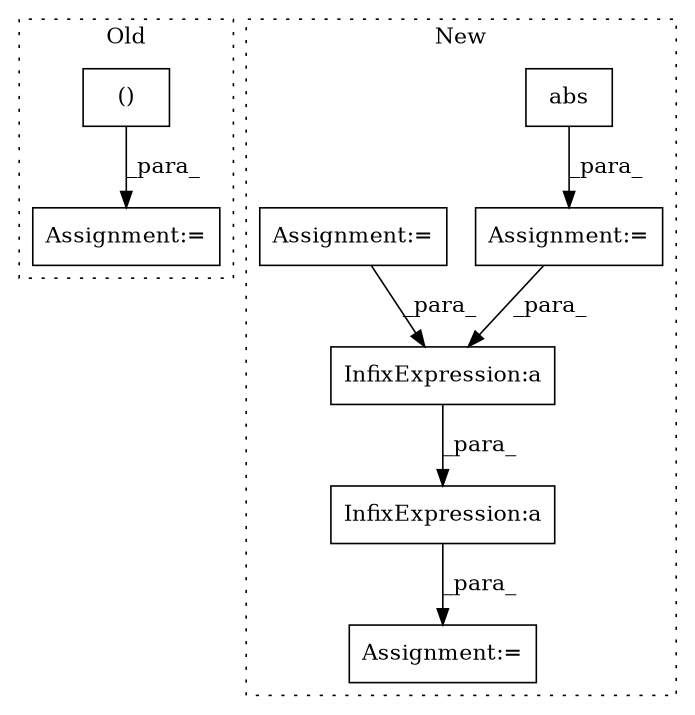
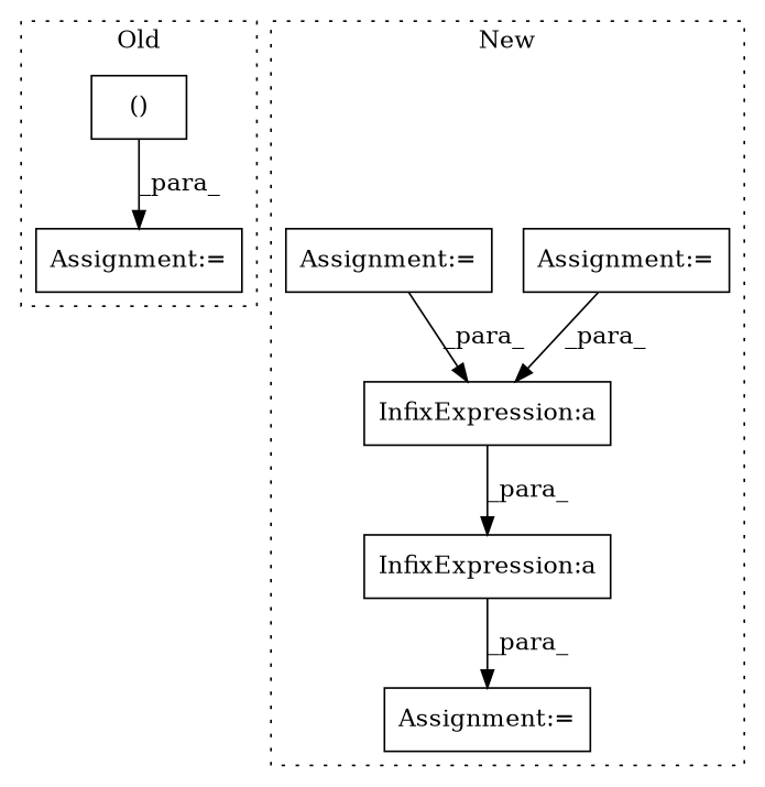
  digraph {
    node [a=7 l=1 shape=box]
    n1 [a=106 l=72 label="()" s=3299]
    n2 [label="Assignment:=" s=3386]
-   n3 [a=32 l="4,1" label=abs s="3637,3642"]
    n4 [label="Assignment:=" s=3761]
    n5 [a=27 l=3 label="InfixExpression:a" s=3774]
    n6 [label="Assignment:=" s=3659]
    n7 [label="Assignment:=" s=3353]
    n8 [a=27 l=3 label="InfixExpression:a" s=3724]
    subgraph cluster_1 {
      label=Old
      style=dotted
      n1
      n2
    }
    subgraph cluster_2 {
      label=New
      style=dotted
-     n3
      n4
      n5
      n6
      n7
      n8
    }
    n1 -> n2 [label=_para_]
-   n3 -> n6 [label=_para_]
    n5 -> n4 [label=_para_]
    n6 -> n8 [label=_para_]
    n7 -> n8 [label=_para_]
    n8 -> n5 [label=_para_]
  }
